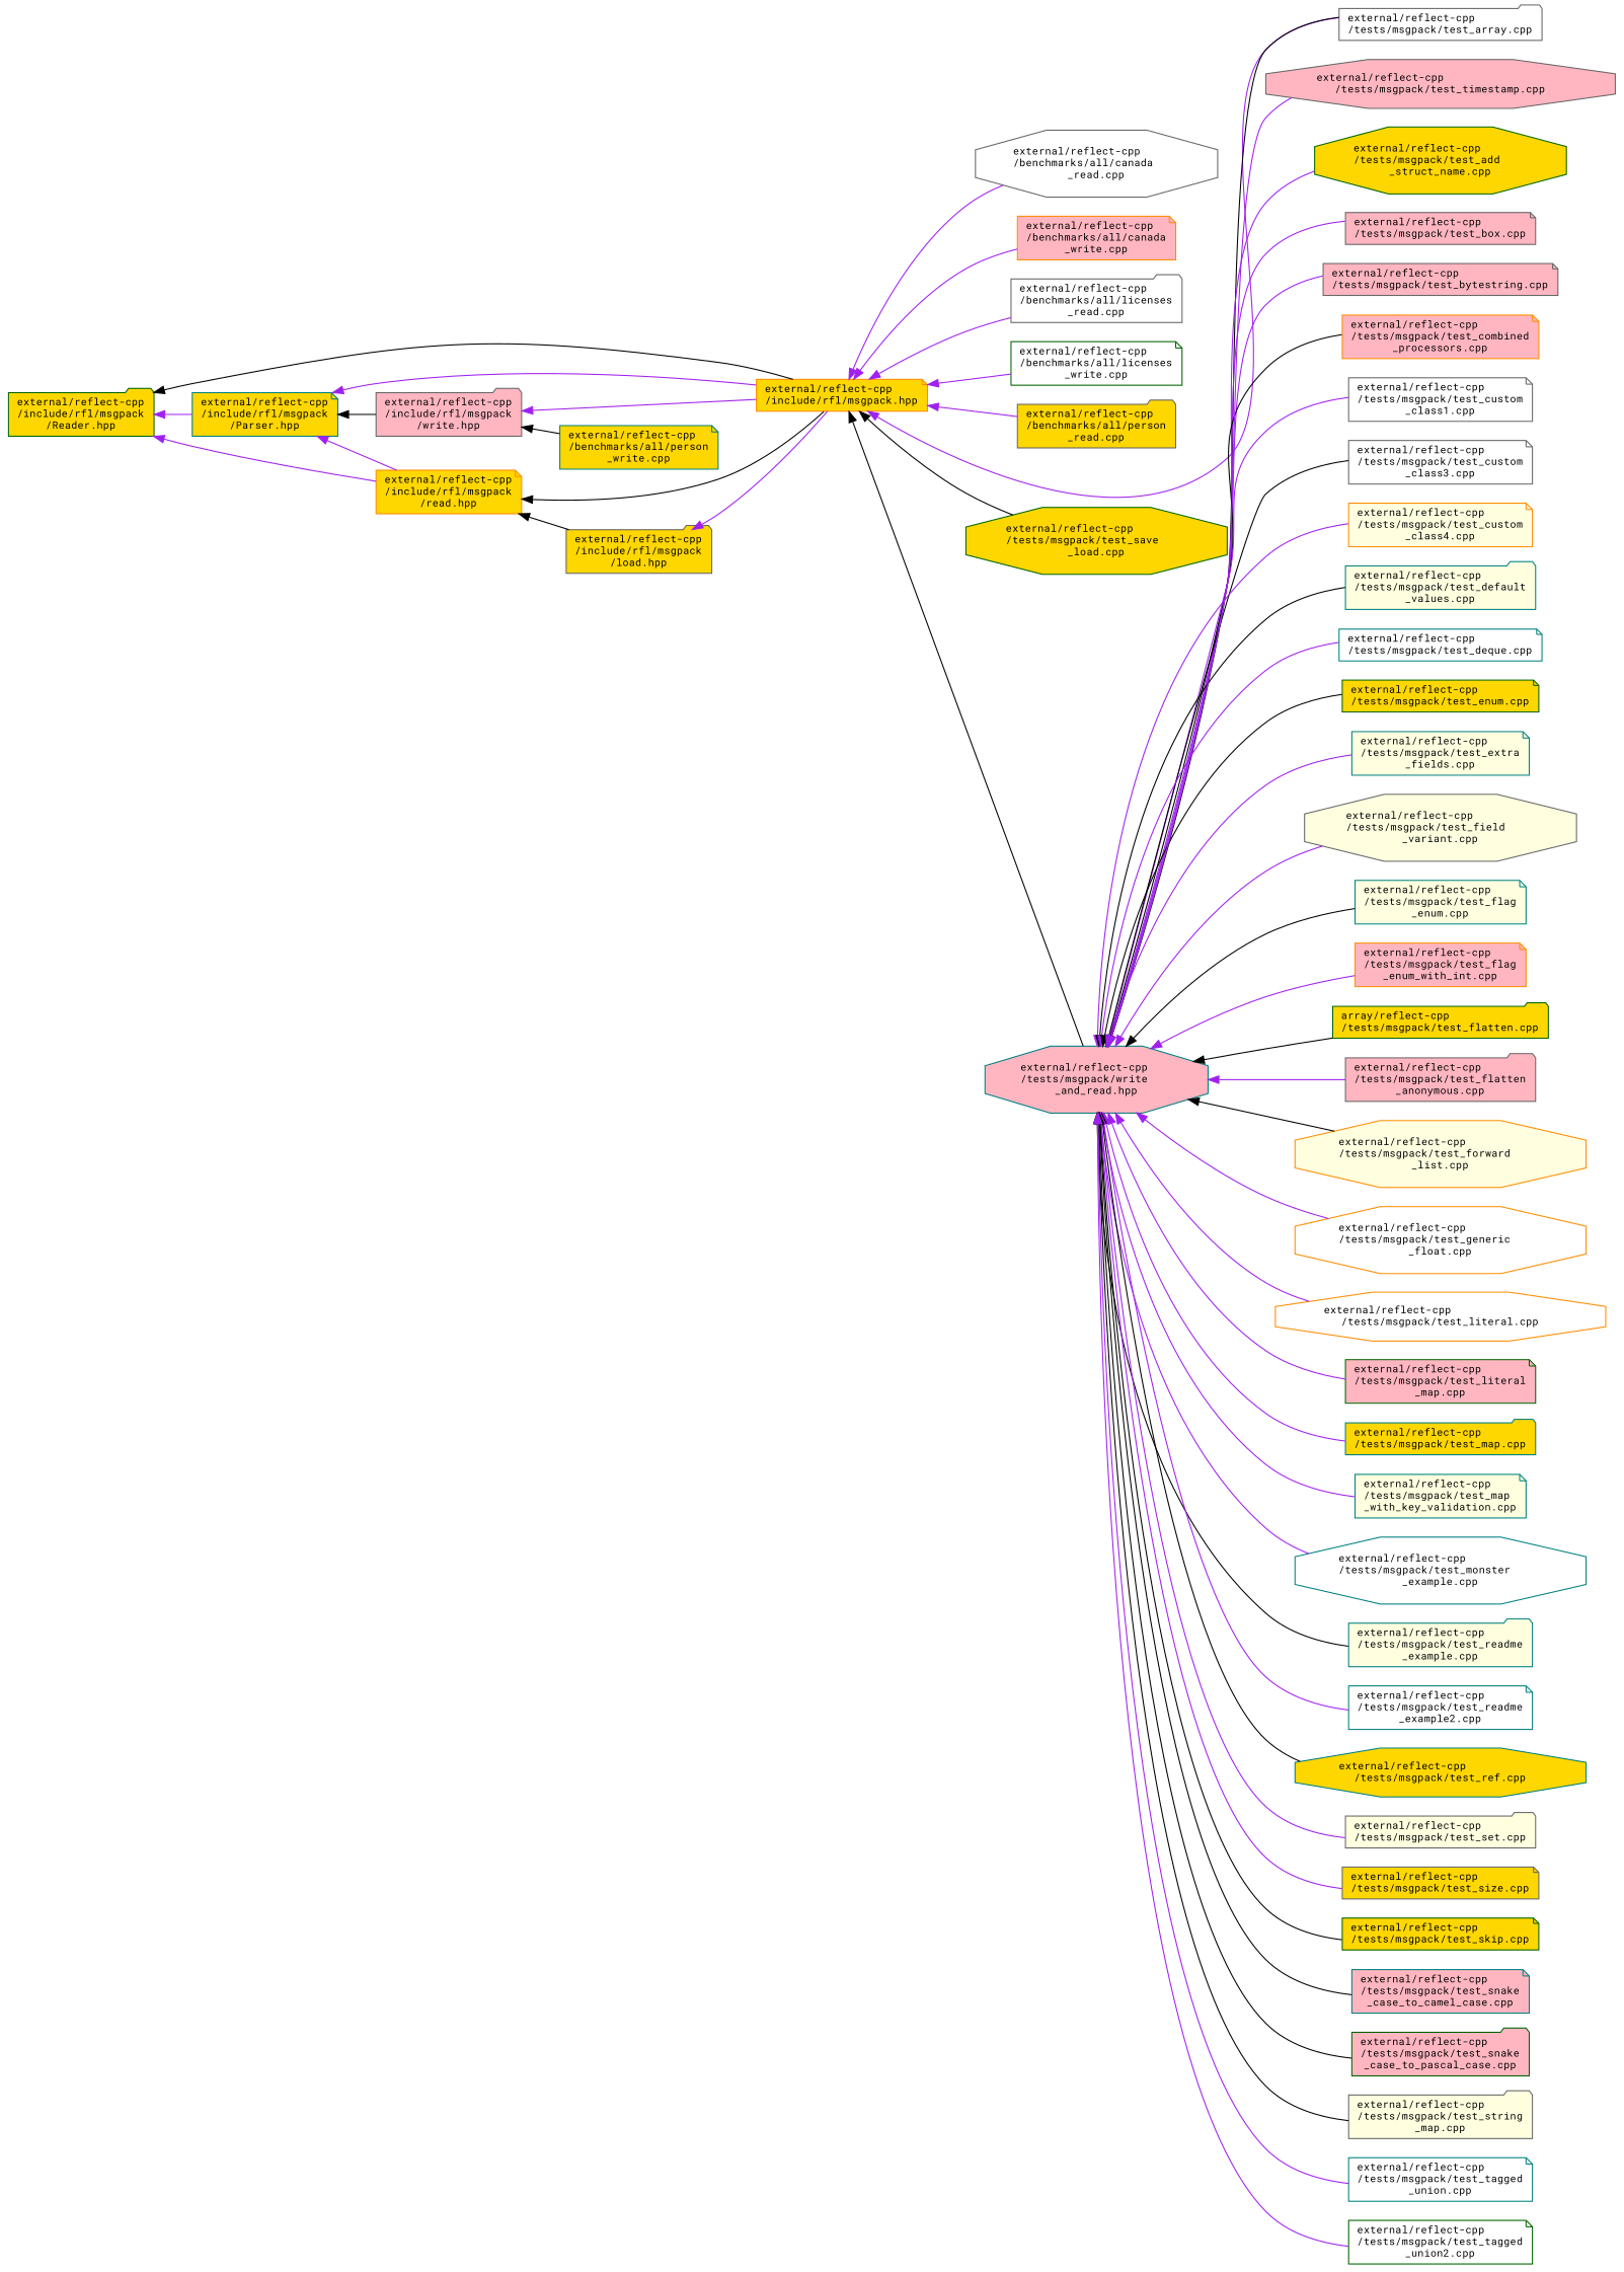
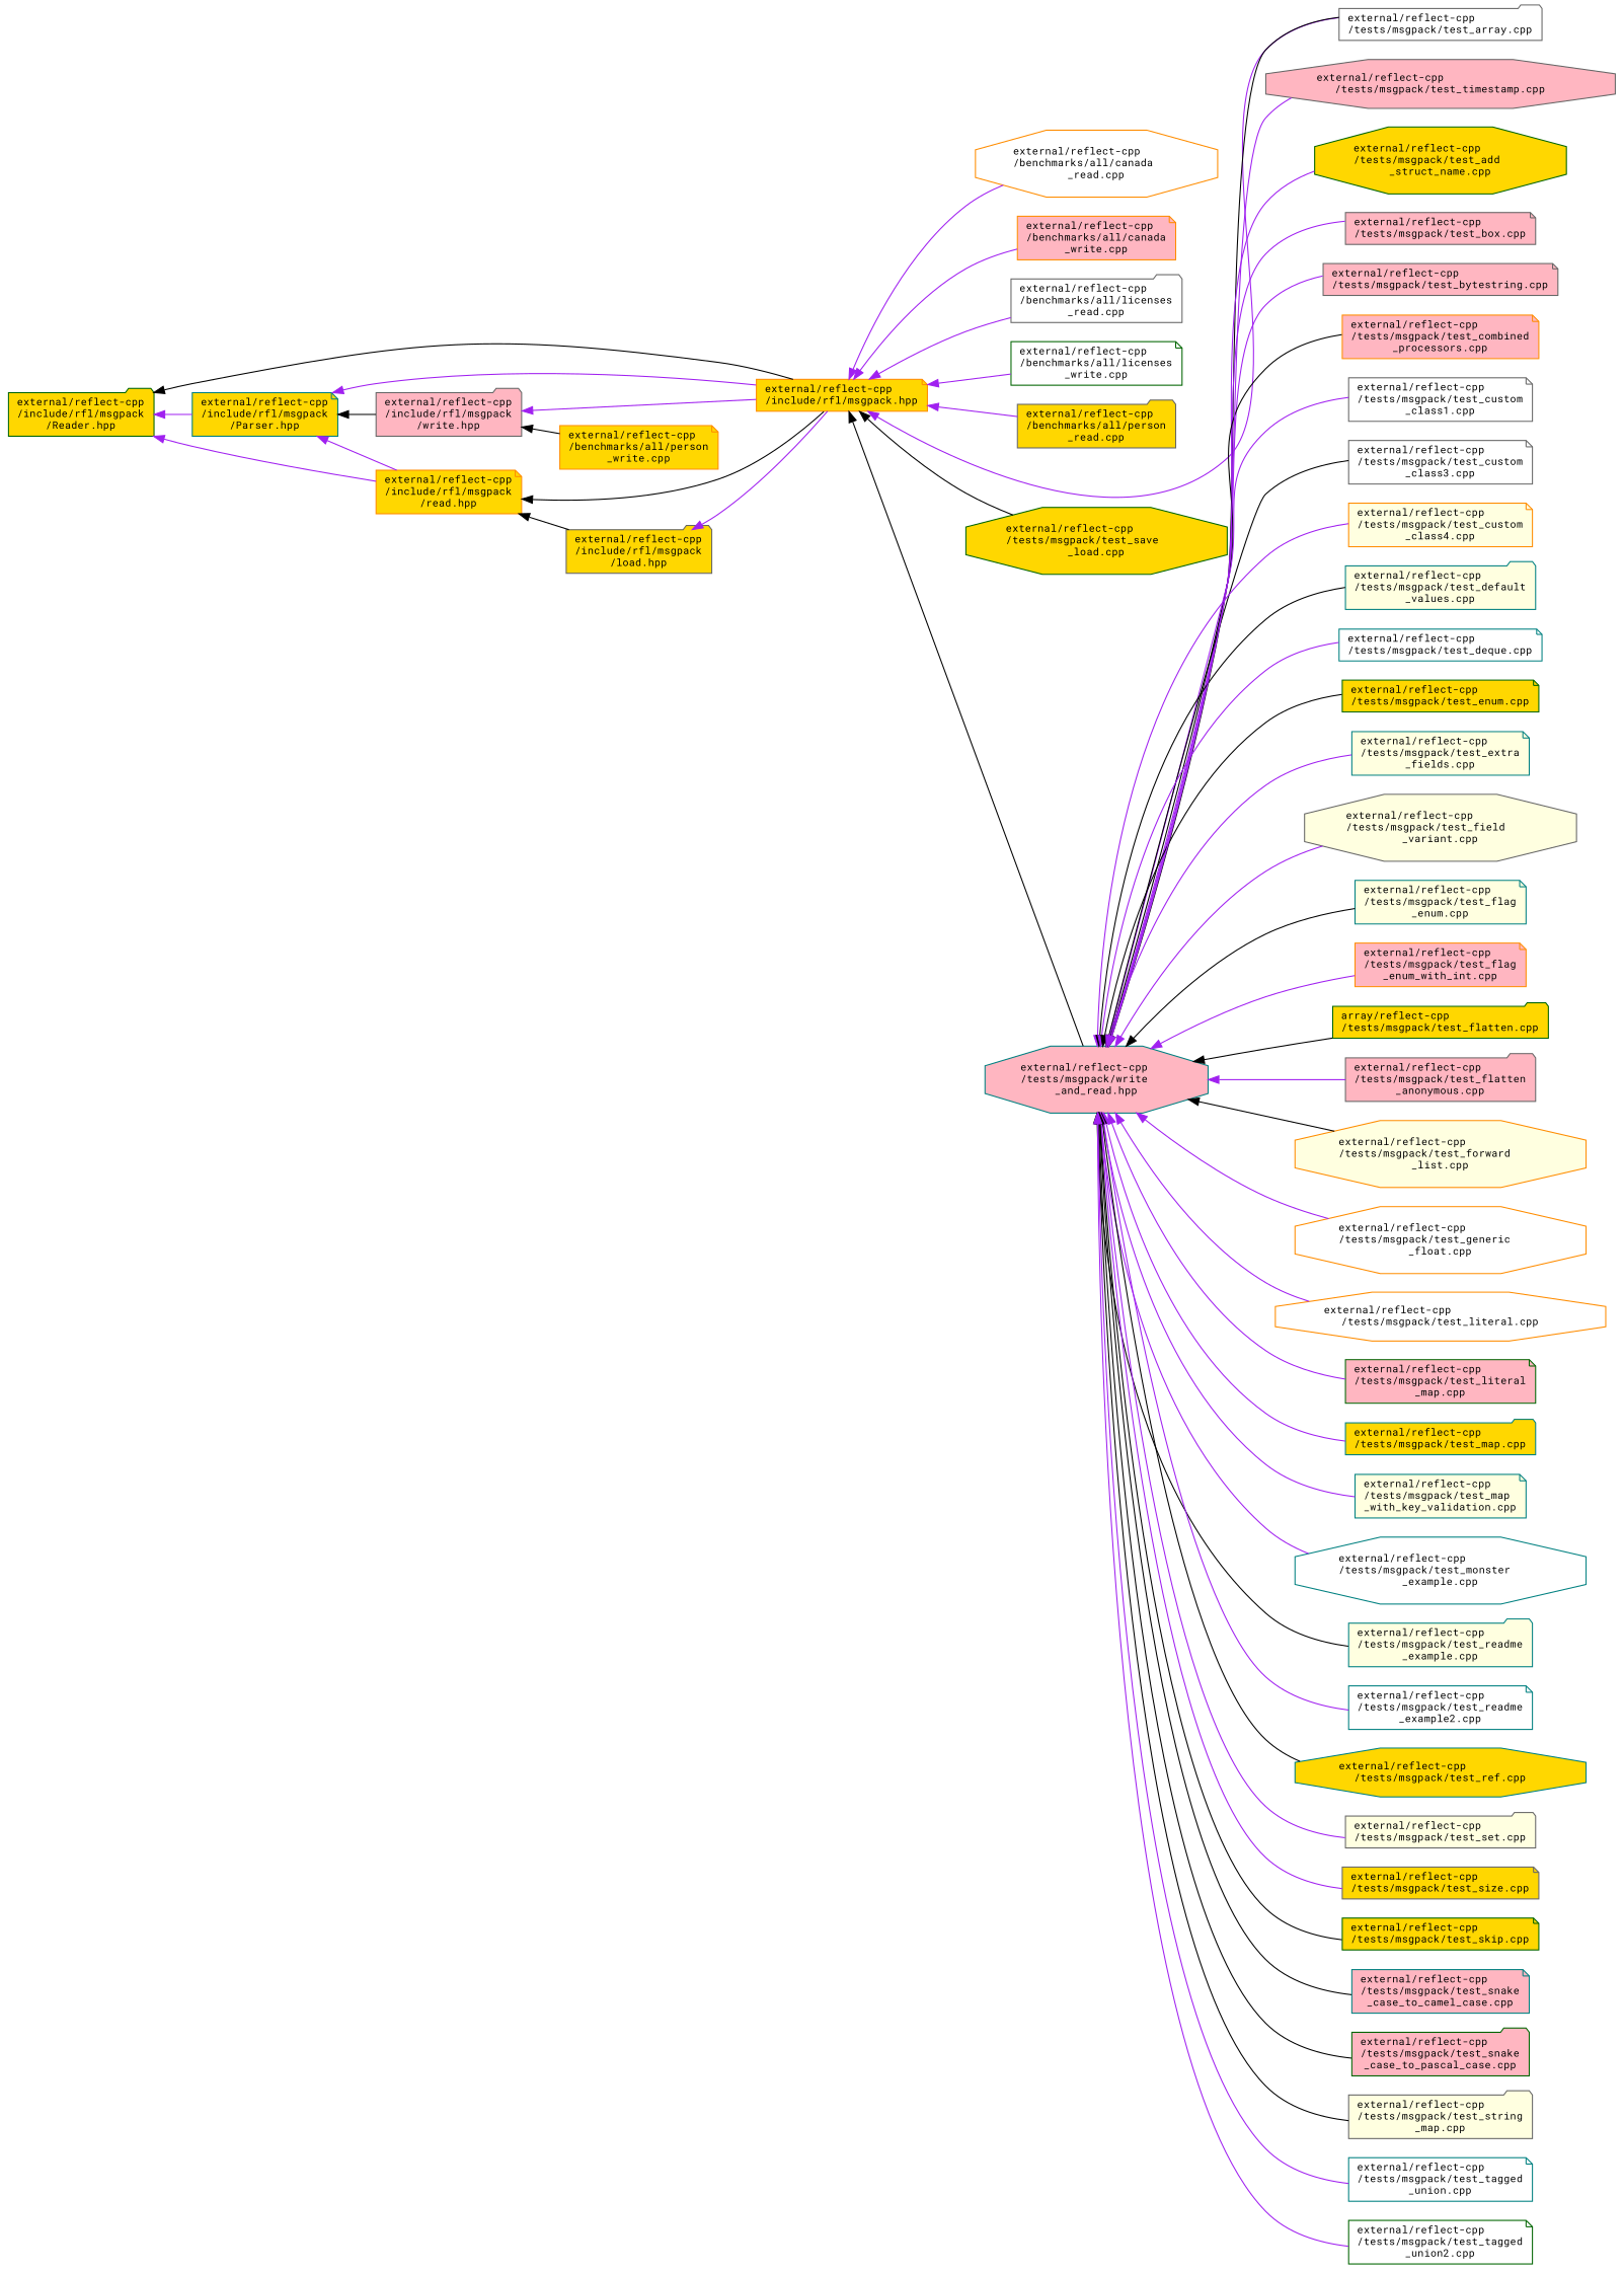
  digraph {
    fontname="Roboto Mono"
    rankdir=LR
    node [color=gray40 fillcolor=gold fontname="Roboto Mono" fontsize=10 shape=note style=filled]
    edge [color=purple dir=back fontname="Roboto Mono" fontsize=10 labelfontname=Helvetica labelfontsize=10 style=solid]
    n1 [color=darkgreen fontcolor=black height=0.2 label="external/reflect-cpp\l/include/rfl/msgpack\l/Reader.hpp" shape=folder width=0.4]
    n2 [color=darkorange height=0.2 label="external/reflect-cpp\l/include/rfl/msgpack.hpp" width=0.4]
    n3 [color=teal height=0.2 label="external/reflect-cpp\l/include/rfl/msgpack\l/Parser.hpp" width=0.4]
    n4 [color=darkorange height=0.2 label="external/reflect-cpp\l/include/rfl/msgpack\l/read.hpp" width=0.4]
-   n5 [fillcolor=white height=0.2 label="external/reflect-cpp\l/benchmarks/all/canada\l_read.cpp" shape=octagon width=0.4]
+   n5 [color=darkorange fillcolor=white height=0.2 label="external/reflect-cpp\l/benchmarks/all/canada\l_read.cpp" shape=octagon width=0.4]
    n6 [color=darkorange fillcolor=lightpink height=0.2 label="external/reflect-cpp\l/benchmarks/all/canada\l_write.cpp" width=0.4]
    n7 [fillcolor=white height=0.2 label="external/reflect-cpp\l/benchmarks/all/licenses\l_read.cpp" shape=folder width=0.4]
    n8 [color=darkgreen fillcolor=white height=0.2 label="external/reflect-cpp\l/benchmarks/all/licenses\l_write.cpp" width=0.4]
    n9 [height=0.2 label="external/reflect-cpp\l/benchmarks/all/person\l_read.cpp" shape=folder width=0.4]
    n10 [fillcolor=white height=0.2 label="external/reflect-cpp\l/tests/msgpack/test_array.cpp" shape=folder width=0.4]
    n11 [color=darkgreen height=0.2 label="external/reflect-cpp\l/tests/msgpack/test_save\l_load.cpp" shape=octagon width=0.4]
    n12 [color=teal fillcolor=lightpink height=0.2 label="external/reflect-cpp\l/tests/msgpack/write\l_and_read.hpp" shape=octagon width=0.4]
    n13 [fillcolor=lightpink height=0.2 label="external/reflect-cpp\l/include/rfl/msgpack\l/write.hpp" shape=folder width=0.4]
    n14 [height=0.2 label="external/reflect-cpp\l/include/rfl/msgpack\l/load.hpp" shape=folder width=0.4]
-   n15 [color=teal height=0.2 label="external/reflect-cpp\l/benchmarks/all/person\l_write.cpp" width=0.4]
+   n15 [color=darkorange height=0.2 label="external/reflect-cpp\l/benchmarks/all/person\l_write.cpp" width=0.4]
    n16 [color=darkgreen height=0.2 label="external/reflect-cpp\l/tests/msgpack/test_add\l_struct_name.cpp" shape=octagon width=0.4]
    n17 [fillcolor=lightpink height=0.2 label="external/reflect-cpp\l/tests/msgpack/test_box.cpp" width=0.4]
    n18 [fillcolor=lightpink height=0.2 label="external/reflect-cpp\l/tests/msgpack/test_bytestring.cpp" width=0.4]
    n19 [color=darkorange fillcolor=lightpink height=0.2 label="external/reflect-cpp\l/tests/msgpack/test_combined\l_processors.cpp" width=0.4]
    n20 [fillcolor=white height=0.2 label="external/reflect-cpp\l/tests/msgpack/test_custom\l_class1.cpp" width=0.4]
    n21 [fillcolor=white height=0.2 label="external/reflect-cpp\l/tests/msgpack/test_custom\l_class3.cpp" width=0.4]
    n22 [color=darkorange fillcolor=lightyellow height=0.2 label="external/reflect-cpp\l/tests/msgpack/test_custom\l_class4.cpp" width=0.4]
    n23 [color=teal fillcolor=lightyellow height=0.2 label="external/reflect-cpp\l/tests/msgpack/test_default\l_values.cpp" shape=folder width=0.4]
    n24 [color=teal fillcolor=white height=0.2 label="external/reflect-cpp\l/tests/msgpack/test_deque.cpp" width=0.4]
    n25 [color=darkgreen height=0.2 label="external/reflect-cpp\l/tests/msgpack/test_enum.cpp" width=0.4]
    n26 [color=teal fillcolor=lightyellow height=0.2 label="external/reflect-cpp\l/tests/msgpack/test_extra\l_fields.cpp" width=0.4]
    n27 [fillcolor=lightyellow height=0.2 label="external/reflect-cpp\l/tests/msgpack/test_field\l_variant.cpp" shape=octagon width=0.4]
    n28 [color=teal fillcolor=lightyellow height=0.2 label="external/reflect-cpp\l/tests/msgpack/test_flag\l_enum.cpp" width=0.4]
    n29 [color=darkorange fillcolor=lightpink height=0.2 label="external/reflect-cpp\l/tests/msgpack/test_flag\l_enum_with_int.cpp" width=0.4]
    n30 [color=darkgreen height=0.2 label="array/reflect-cpp\l/tests/msgpack/test_flatten.cpp" shape=folder width=0.4]
    n31 [fillcolor=lightpink height=0.2 label="external/reflect-cpp\l/tests/msgpack/test_flatten\l_anonymous.cpp" shape=folder width=0.4]
    n32 [color=darkorange fillcolor=lightyellow height=0.2 label="external/reflect-cpp\l/tests/msgpack/test_forward\l_list.cpp" shape=octagon width=0.4]
    n33 [color=darkorange fillcolor=white height=0.2 label="external/reflect-cpp\l/tests/msgpack/test_generic\l_float.cpp" shape=octagon width=0.4]
    n34 [color=darkorange fillcolor=white height=0.2 label="external/reflect-cpp\l/tests/msgpack/test_literal.cpp" shape=octagon width=0.4]
    n35 [color=darkgreen fillcolor=lightpink height=0.2 label="external/reflect-cpp\l/tests/msgpack/test_literal\l_map.cpp" width=0.4]
    n36 [color=teal height=0.2 label="external/reflect-cpp\l/tests/msgpack/test_map.cpp" shape=folder width=0.4]
    n37 [color=teal fillcolor=lightyellow height=0.2 label="external/reflect-cpp\l/tests/msgpack/test_map\l_with_key_validation.cpp" width=0.4]
    n38 [color=teal fillcolor=white height=0.2 label="external/reflect-cpp\l/tests/msgpack/test_monster\l_example.cpp" shape=octagon width=0.4]
    n39 [color=teal fillcolor=lightyellow height=0.2 label="external/reflect-cpp\l/tests/msgpack/test_readme\l_example.cpp" shape=folder width=0.4]
    n40 [color=teal fillcolor=white height=0.2 label="external/reflect-cpp\l/tests/msgpack/test_readme\l_example2.cpp" width=0.4]
    n41 [color=teal height=0.2 label="external/reflect-cpp\l/tests/msgpack/test_ref.cpp" shape=octagon width=0.4]
    n42 [fillcolor=lightyellow height=0.2 label="external/reflect-cpp\l/tests/msgpack/test_set.cpp" shape=folder width=0.4]
    n43 [height=0.2 label="external/reflect-cpp\l/tests/msgpack/test_size.cpp" width=0.4]
    n44 [color=darkgreen height=0.2 label="external/reflect-cpp\l/tests/msgpack/test_skip.cpp" width=0.4]
    n45 [color=teal fillcolor=lightpink height=0.2 label="external/reflect-cpp\l/tests/msgpack/test_snake\l_case_to_camel_case.cpp" width=0.4]
    n46 [color=darkgreen fillcolor=lightpink height=0.2 label="external/reflect-cpp\l/tests/msgpack/test_snake\l_case_to_pascal_case.cpp" shape=folder width=0.4]
    n47 [fillcolor=lightyellow height=0.2 label="external/reflect-cpp\l/tests/msgpack/test_string\l_map.cpp" shape=folder width=0.4]
    n48 [color=teal fillcolor=white height=0.2 label="external/reflect-cpp\l/tests/msgpack/test_tagged\l_union.cpp" width=0.4]
    n49 [color=darkgreen fillcolor=white height=0.2 label="external/reflect-cpp\l/tests/msgpack/test_tagged\l_union2.cpp" width=0.4]
    n50 [fillcolor=lightpink height=0.2 label="external/reflect-cpp\l/tests/msgpack/test_timestamp.cpp" shape=octagon width=0.4]
    n1 -> n2 [color=black]
    n1 -> n3
    n1 -> n4
    n2 -> n5
    n2 -> n6
    n2 -> n7
    n2 -> n8
    n2 -> n9
    n2 -> n10
    n2 -> n11 [color=black]
    n2 -> n12 [color=black]
    n3 -> n2
    n3 -> n4
    n3 -> n13 [color=black]
    n4 -> n2 [color=black]
    n4 -> n14 [color=black]
    n12 -> n10 [color=black]
    n12 -> n16
    n12 -> n17
    n12 -> n18
    n12 -> n19 [color=black]
    n12 -> n20
    n12 -> n21 [color=black]
    n12 -> n22
    n12 -> n23 [color=black]
    n12 -> n24
    n12 -> n25 [color=black]
    n12 -> n26
    n12 -> n27
    n12 -> n28 [color=black]
    n12 -> n29
    n12 -> n30 [color=black]
    n12 -> n31
    n12 -> n32 [color=black]
    n12 -> n33
    n12 -> n34
    n12 -> n35
    n12 -> n36
    n12 -> n37
    n12 -> n38
    n12 -> n39 [color=black]
    n12 -> n40
    n12 -> n41 [color=black]
    n12 -> n42
    n12 -> n43
    n12 -> n44 [color=black]
    n12 -> n45 [color=black]
    n12 -> n46 [color=black]
    n12 -> n47 [color=black]
    n12 -> n48
    n12 -> n49
    n12 -> n50
    n13 -> n2
    n13 -> n15 [color=black]
    n14 -> n2
  }
